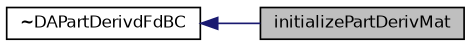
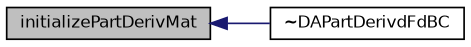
  digraph {
    rankdir=LR
    node [color=black fontname=Helvetica fontsize=10 shape=record]
    n1 [fillcolor=grey75 fontcolor=black height=0.2 label=initializePartDerivMat style=filled width=0.4]
    n2 [height=0.2 label="~DAPartDerivdFdBC" width=0.4]
-   n2 -> n1 [color=midnightblue dir=back fontname=Helvetica fontsize=10 labelfontname=Helvetica labelfontsize=10 style=solid]
+   n1 -> n2 [color=midnightblue dir=back fontname=Helvetica fontsize=10 labelfontname=Helvetica labelfontsize=10 style=solid]
  }
